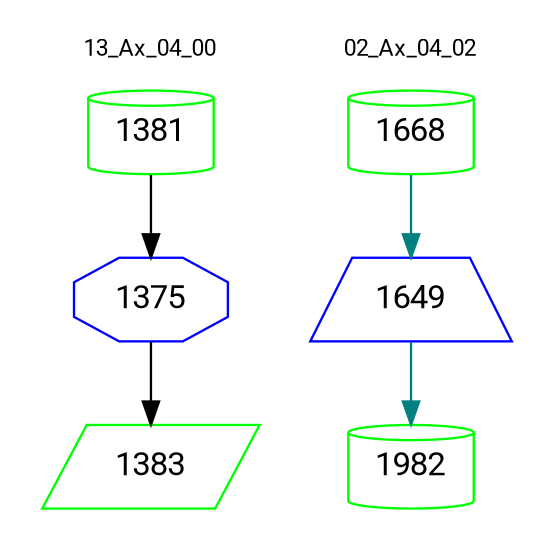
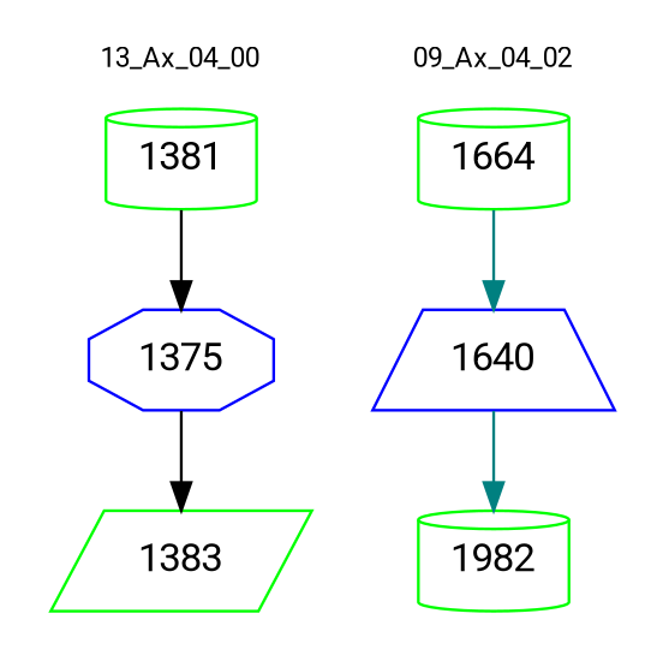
  digraph {
    fontname=Roboto
    node [color=green fontname=Roboto shape=cylinder]
    edge [color=black fontname=Roboto]
    n1 [label=1381]
    n2 [color=blue label=1375 shape=octagon]
    n3 [label=1383 shape=parallelogram]
-   n4 [label=1668]
-   n5 [color=blue label=1649 shape=trapezium]
+   n4 [label=1664]
+   n5 [color=blue label=1640 shape=trapezium]
    n6 [label=1982]
    subgraph cluster_1 {
      color=white
      fontsize=10
      label="13_Ax_04_00"
      n1
      n2
      n3
    }
    subgraph cluster_2 {
      color=white
      fontsize=10
-     label="02_Ax_04_02"
+     label="09_Ax_04_02"
      n4
      n5
      n6
    }
    n1 -> n2
    n2 -> n3
    n4 -> n5 [color=teal]
    n5 -> n6 [color=teal]
  }
